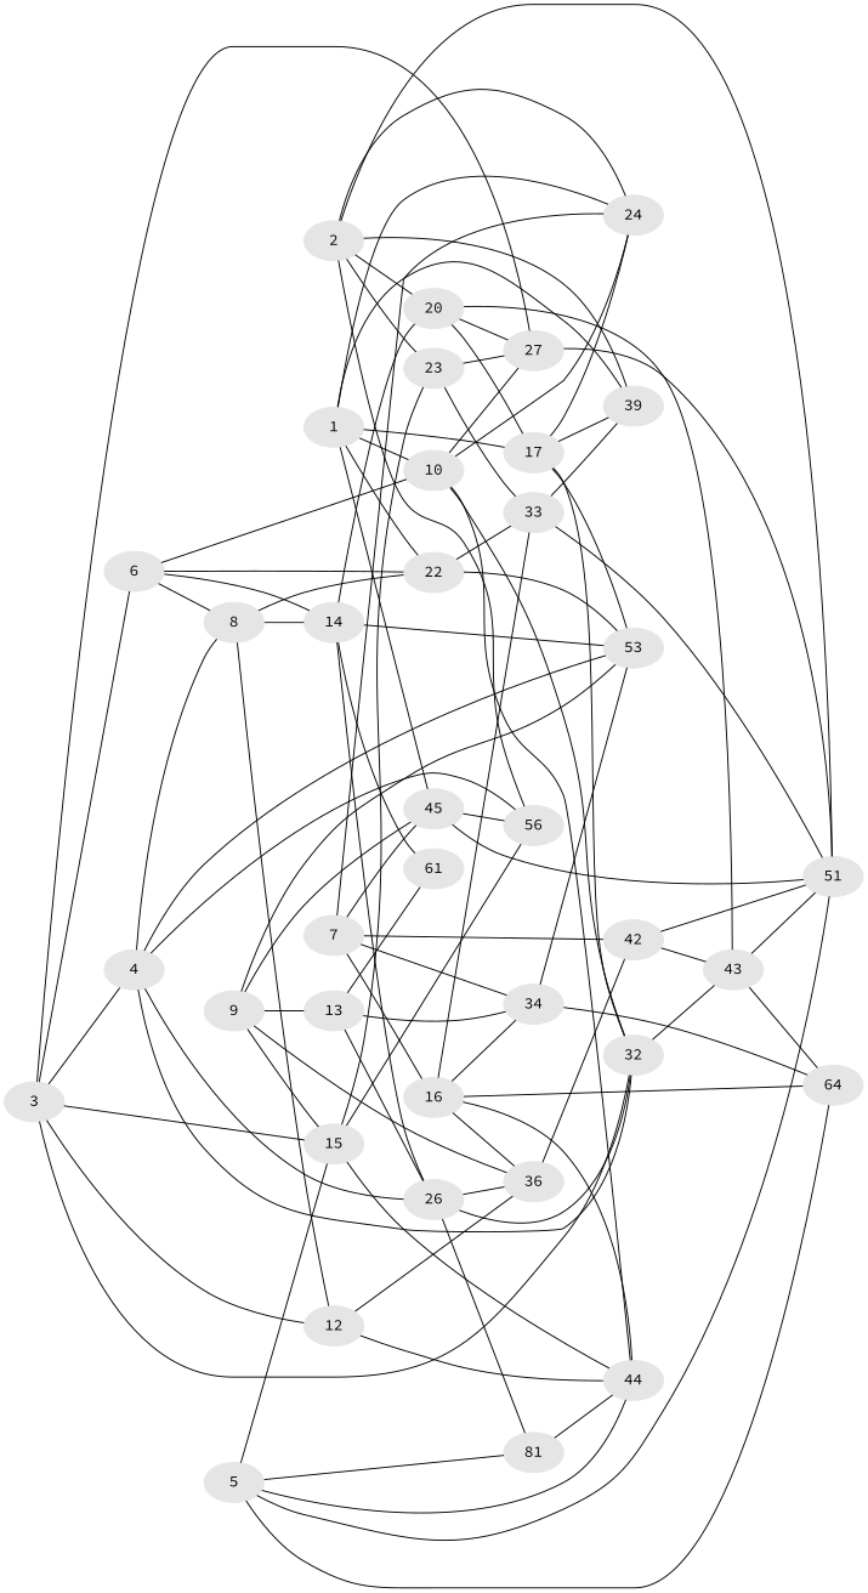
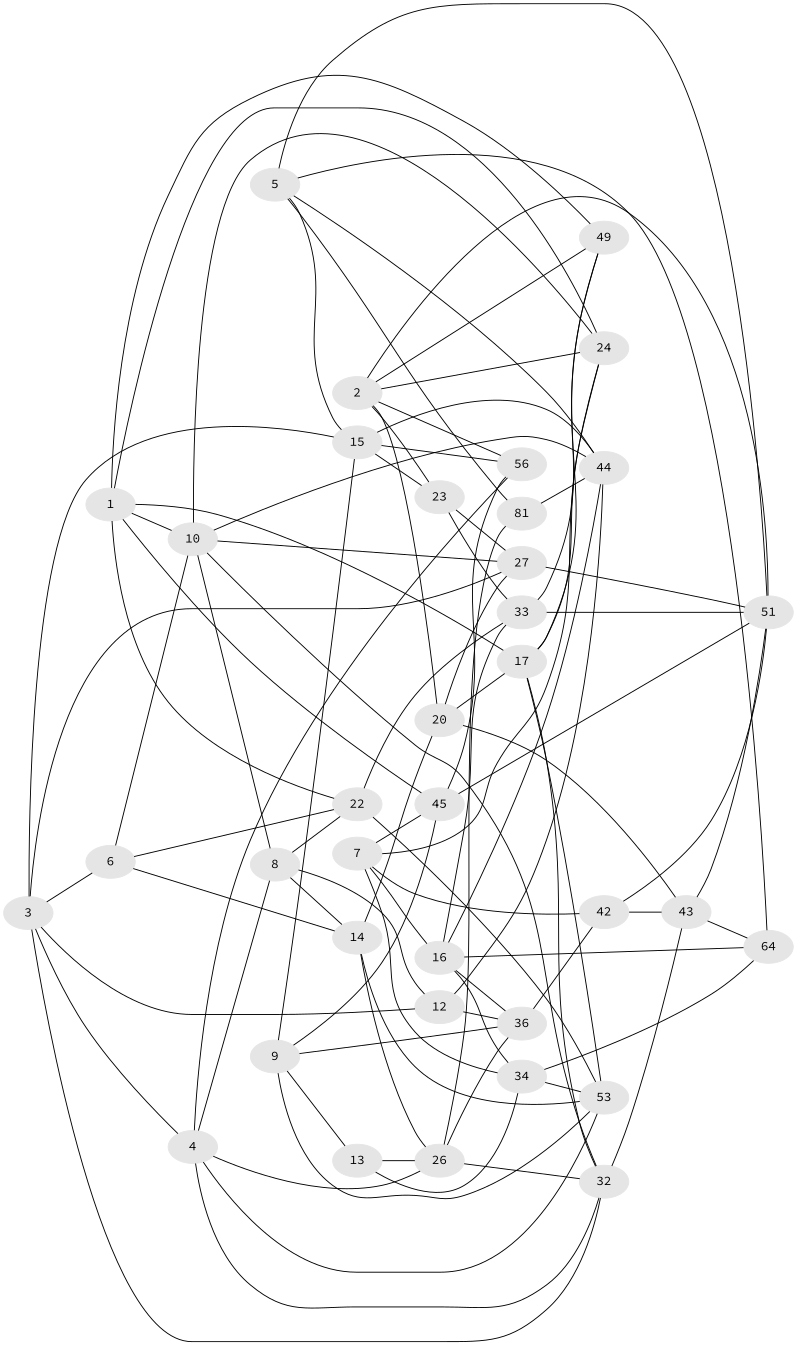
  graph {
    fontname="Source Code Pro"
    rankdir=LR
    node [color=gray90 fontname="Source Code Pro" style=filled]
    edge [fontname="Source Code Pro"]
    1 [super="+18"]
    10 [super="+50"]
    17 [super="+65"]
    22 [super="+30"]
    24 [super="+25"]
-   39
+   39 [label=49]
    45 [super="+47"]
    27 [super="+49"]
    32 [super="+57"]
    44 [super="+55"]
    53 [super="+62"]
    33 [super="+46"]
    51 [super="+60"]
    56
    2 [super="+41"]
    20 [super="+29"]
    23
    43 [super="+48"]
    3 [super="+37"]
    4 [super="+28"]
    6 [super="+19"]
    12
    15 [super="+21"]
    8 [super="+11"]
    26 [super="+35"]
    14 [super="+59"]
    36 [super="+63"]
    n28 [label=81]
    5 [super="+40"]
    64
-   61
    7 [super="+38"]
    16 [super="+58"]
    34 [super="+52"]
    42
    13 [super="+54"]
    9
    1 -- 10
    1 -- 17
    1 -- 22
    1 -- 24
    1 -- 39
    1 -- 45
    10 -- 24
    10 -- 27
    10 -- 32
    10 -- 44
    17 -- 24 [weight=2]
    17 -- 39
    17 -- 32
    17 -- 53
    22 -- 53
    22 -- 33
    45 -- 51
    45 -- 56
    27 -- 51
    32 -- 43
    33 -- 39
    33 -- 51
    2 -- 24
    2 -- 39
    2 -- 51
    2 -- 56
    2 -- 20
    2 -- 23
    20 -- 17
    20 -- 27 [weight=2]
    20 -- 43
    23 -- 27
    23 -- 33
    43 -- 51
    43 -- 64
    3 -- 27
    3 -- 32
    3 -- 4
    3 -- 6
    3 -- 12
    3 -- 15
    4 -- 32
    4 -- 53
    4 -- 56
    4 -- 8
    4 -- 26
    6 -- 10
    6 -- 22
-   6 -- 8
+   10 -- 8
    6 -- 14
    12 -- 44
    12 -- 36
    15 -- 44
    15 -- 56
    15 -- 23
    8 -- 22 [weight=2]
    8 -- 12
    8 -- 14
    26 -- 32
    26 -- 36
    26 -- n28
    14 -- 53
    14 -- 20
    14 -- 26
-   14 -- 61
    36 -- 42
    n28 -- 44
    5 -- 44
    5 -- 51
    5 -- 15
    5 -- n28 [weight=2]
    5 -- 64
    7 -- 24
    7 -- 45
    7 -- 16
    7 -- 34 [weight=2]
    7 -- 42
    16 -- 44
    16 -- 33
    16 -- 36
    16 -- 64
    16 -- 34
    34 -- 53
    34 -- 64
    42 -- 51
    42 -- 43
    13 -- 26
-   13 -- 61 [weight=2]
    13 -- 34
    9 -- 45
    9 -- 53
    9 -- 15
    9 -- 36
    9 -- 13
  }
